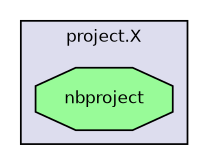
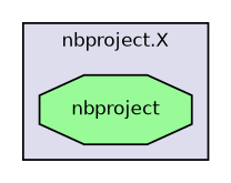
  digraph {
    compound=true
    n1 [fillcolor=palegreen fontname=Helvetica fontsize=10 label=nbproject pencolor=black shape=octagon style=filled]
    subgraph cluster_1 {
      bgcolor="#ddddee"
      fontname=Helvetica
      fontsize=10
-     label="project.X"
+     label="nbproject.X"
      pencolor=black
      n1
    }
  }
